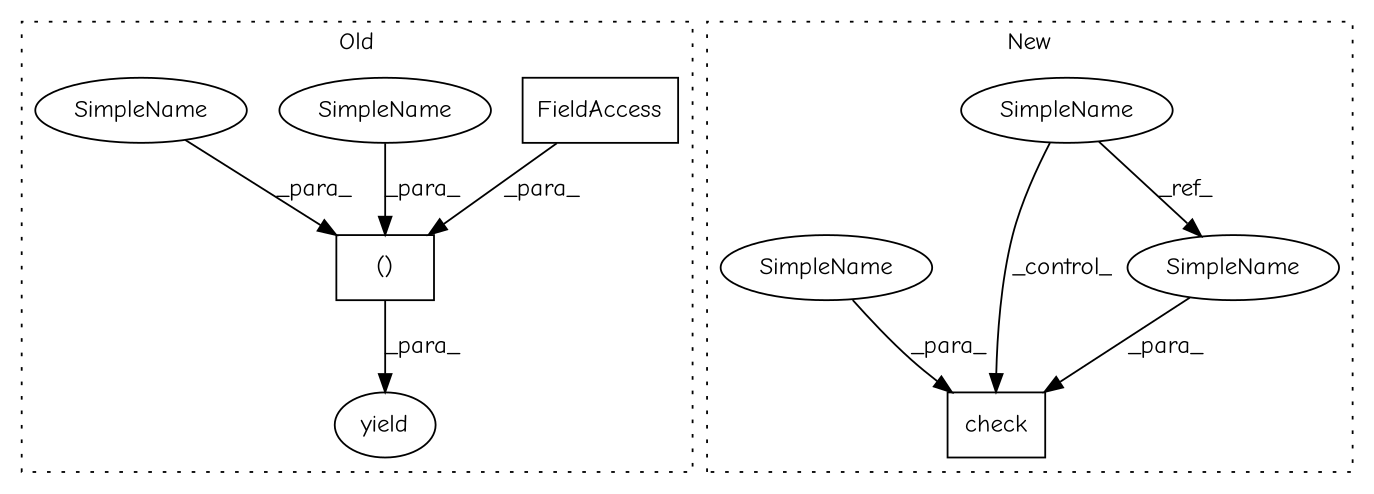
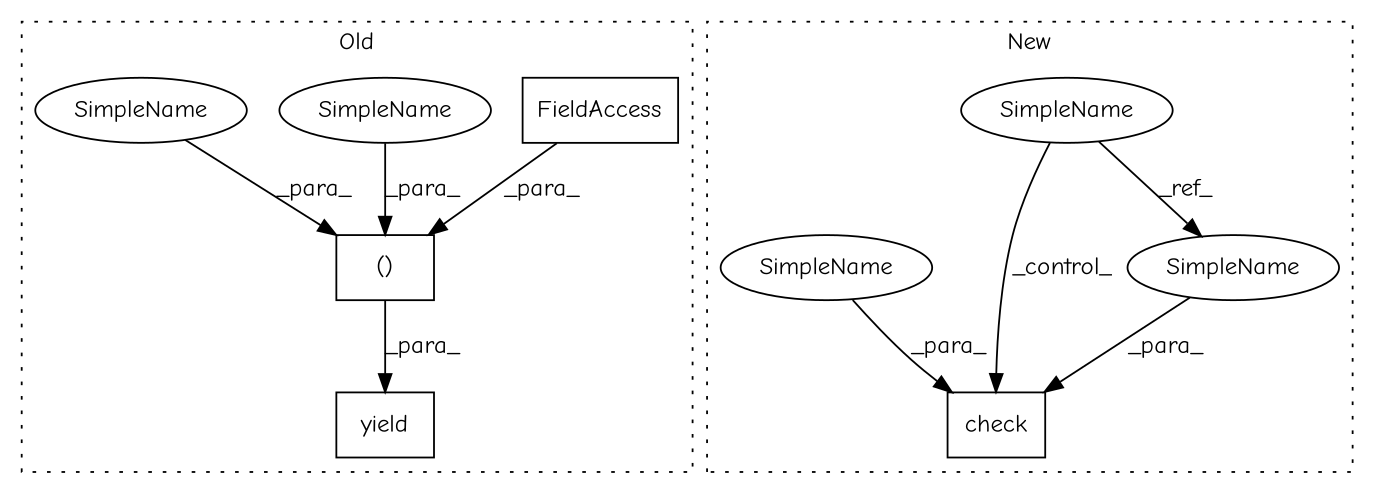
  digraph {
    fontname="Comic Neue"
    node [a=42 l=8 s=6727 shape=ellipse fontname="Comic Neue"]
    edge [fontname="Comic Neue"]
    n1 [a=106 l=45 label="()" shape=box]
    n2 [a=22 l=5 label=FieldAccess shape=box]
-   n3 [a=112 l=16 label=yield s=6711]
+   n3 [a=112 l=16 label=yield s=6711 shape=box]
    n4 [l=6 label=SimpleName s=6745]
    n5 [label=SimpleName s=6764]
    n6 [a=32 l="6,1" label=check s="6529,6550" shape=box]
    n7 [label=SimpleName s=6476]
    n8 [label=SimpleName s=6542]
    n9 [l=6 label=SimpleName s=6535]
    subgraph cluster_1 {
      label=Old
      style=dotted
      n1
      n2
      n3
      n4
      n5
    }
    subgraph cluster_2 {
      label=New
      style=dotted
      n6
      n7
      n8
      n9
    }
    n1 -> n3 [label=_para_]
    n2 -> n1 [label=_para_]
    n4 -> n1 [label=_para_]
    n5 -> n1 [label=_para_]
    n7 -> n6 [label=_control_]
    n7 -> n8 [label=_ref_]
    n8 -> n6 [label=_para_]
    n9 -> n6 [label=_para_]
  }
